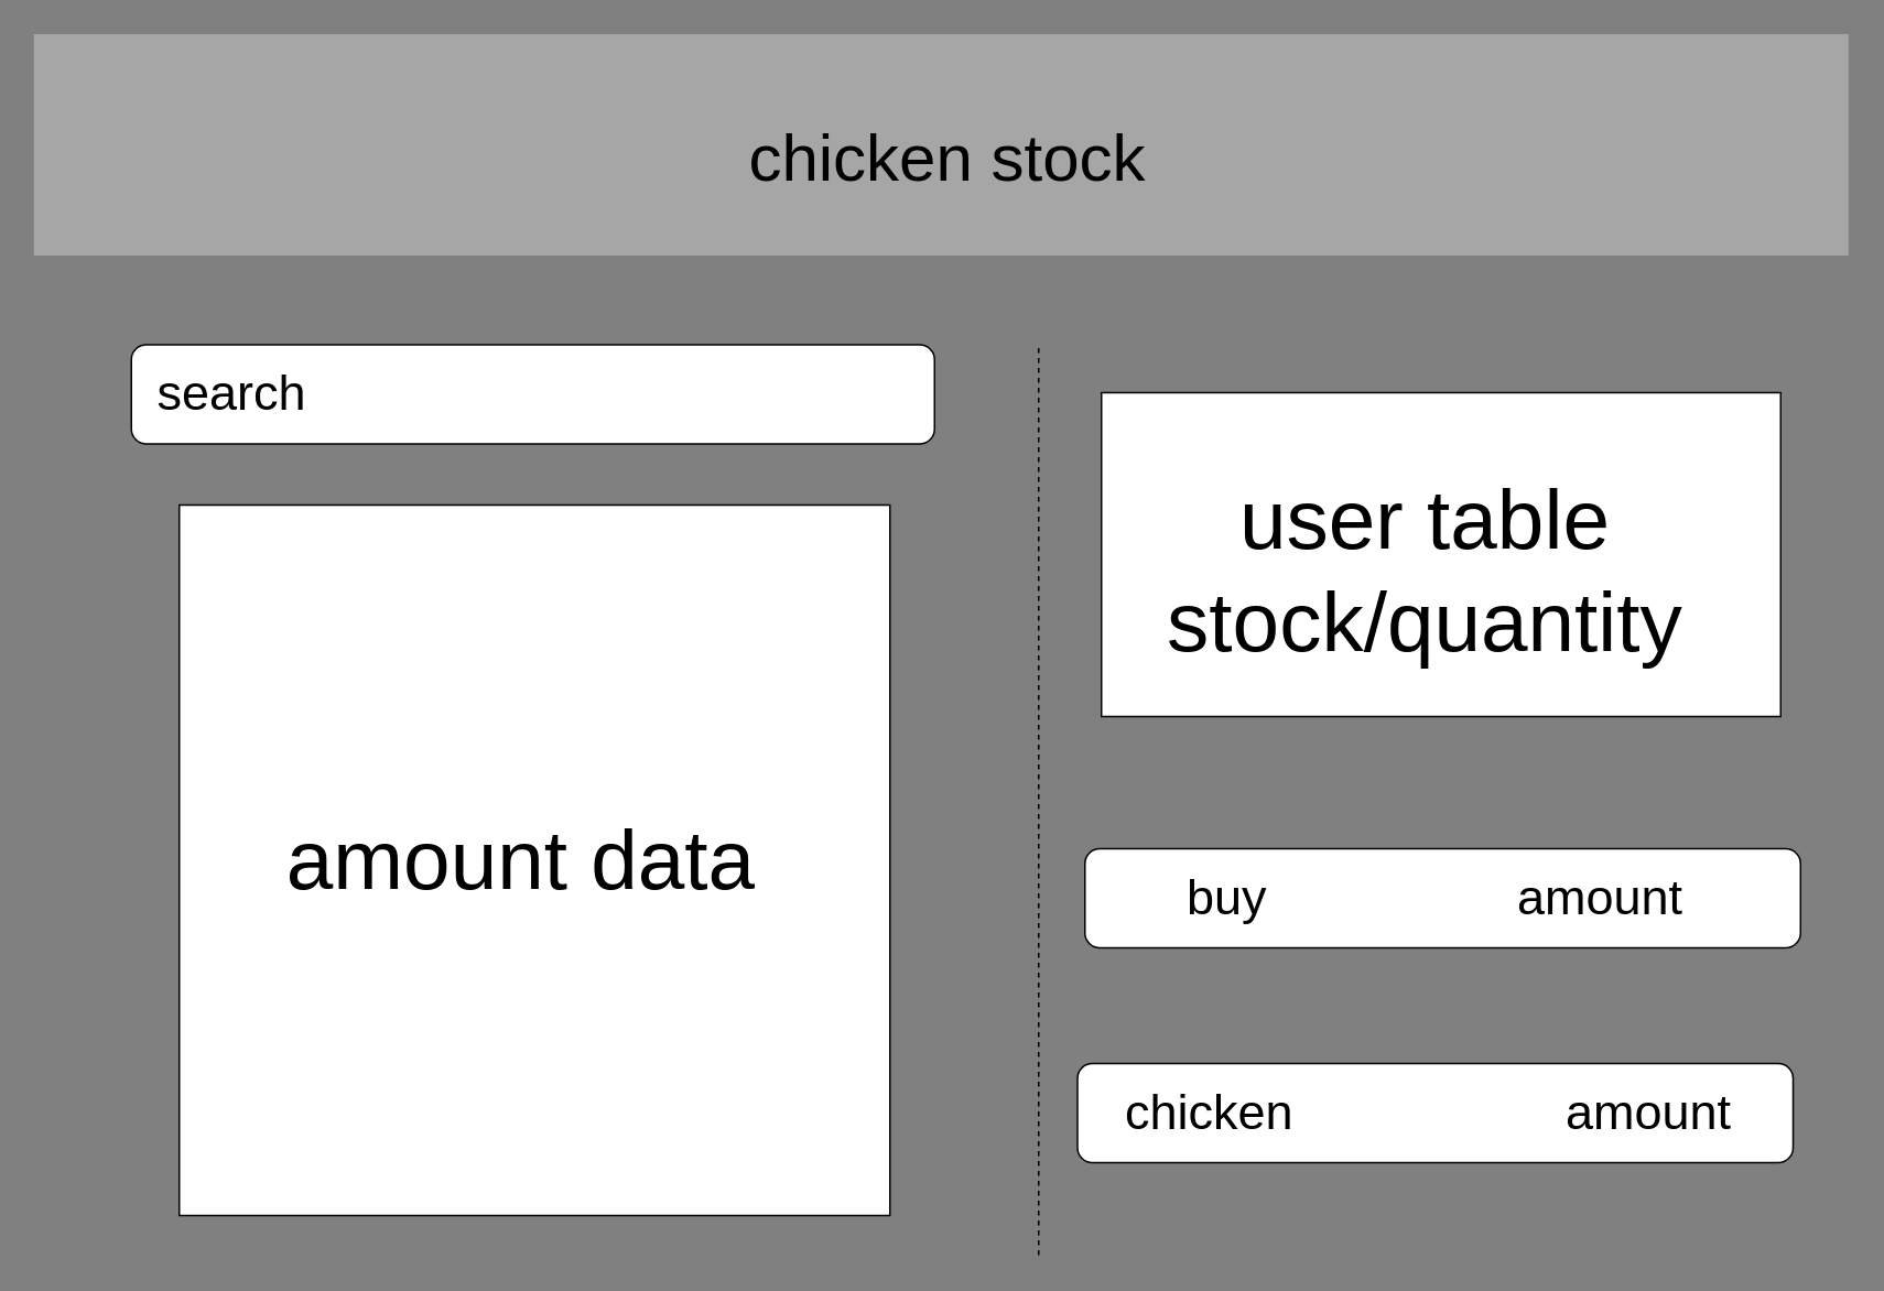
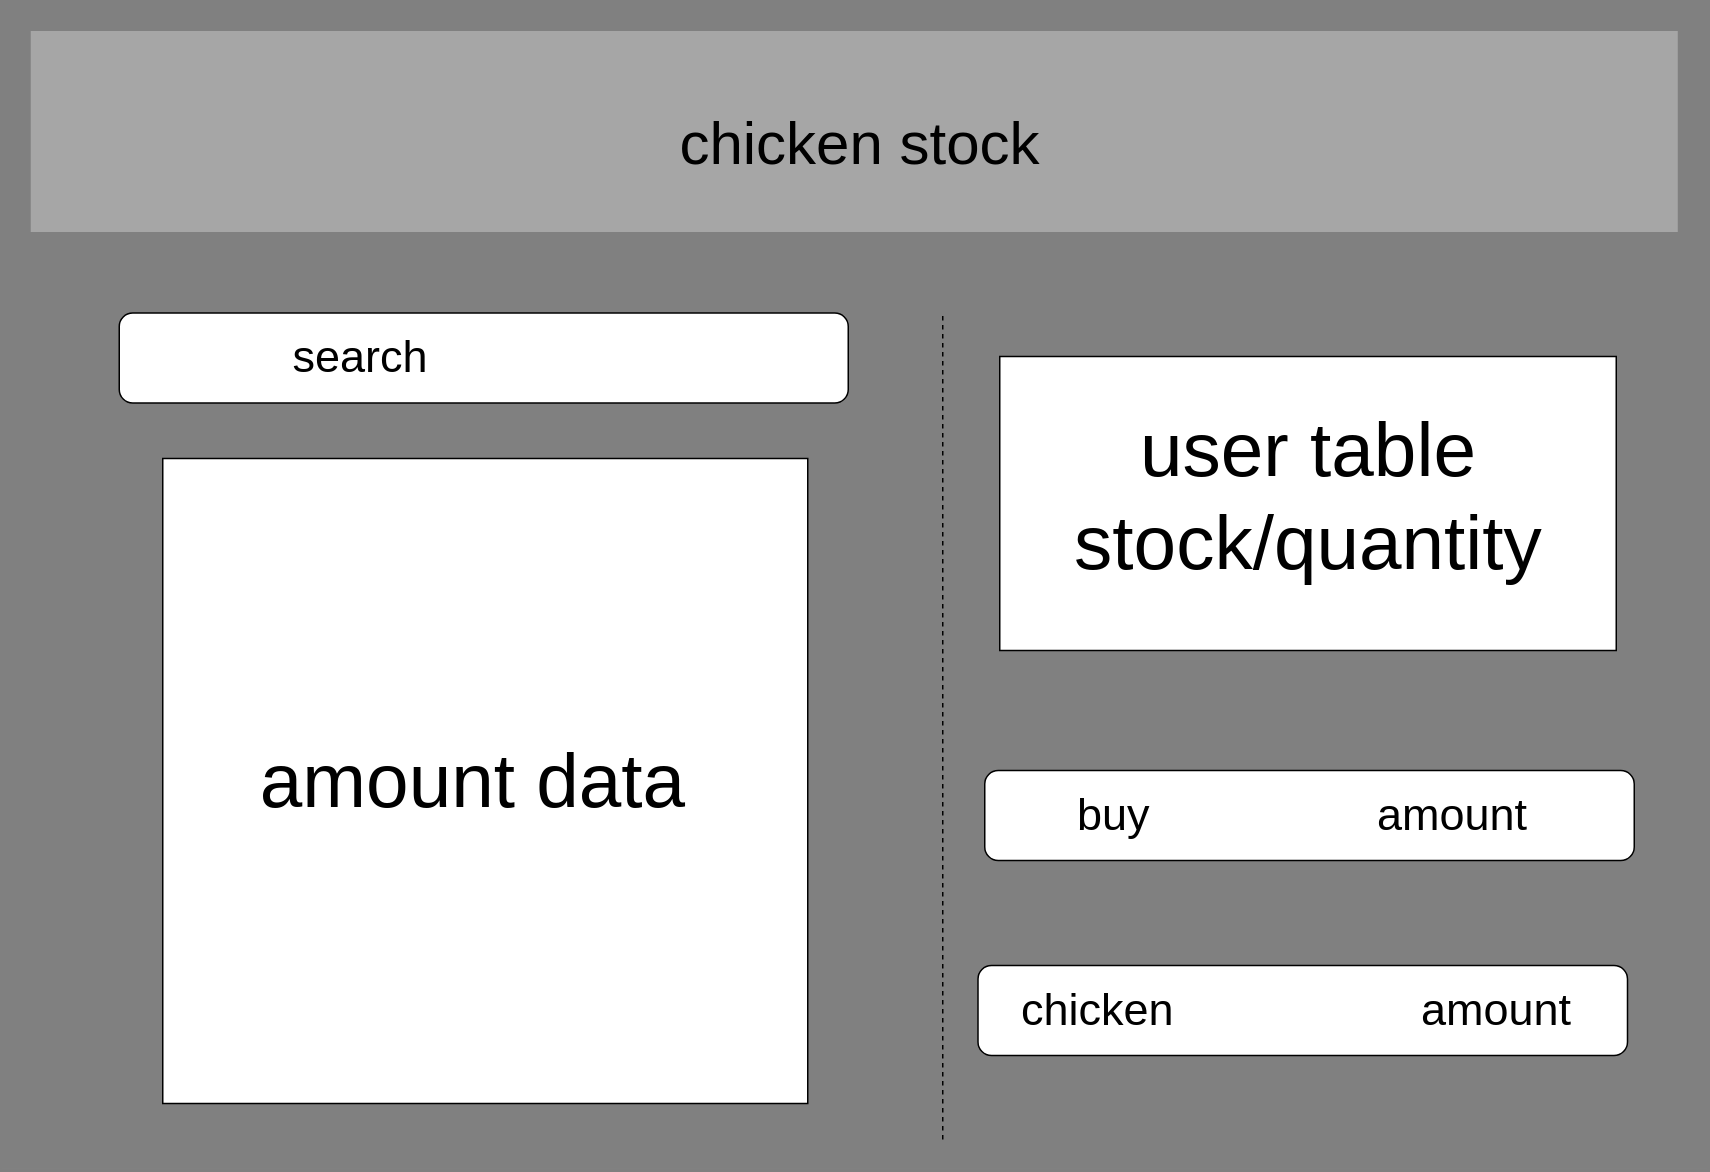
  <mxCell id="0" />
  <mxCell id="1" parent="0" />
  <mxCell id="2" value="" style="rounded=0;whiteSpace=wrap;html=1;fillColor=#A6A6A6;strokeColor=none;" vertex="1" parent="1"><mxGeometry width="1098" height="134" as="geometry" x="20" y="20" /></mxCell>
  <mxCell id="3" value="&lt;font style=&quot;font-size: 40px;&quot;&gt;chicken stock&lt;/font&gt;" style="text;html=1;align=center;verticalAlign=middle;whiteSpace=wrap;rounded=0;" vertex="1" parent="1"><mxGeometry x="448" y="79" width="250" height="30" as="geometry" /></mxCell>
  <mxCell id="4" value="" style="endArrow=none;dashed=1;html=1;rounded=0;" edge="1" parent="1"><mxGeometry width="50" height="50" relative="1" as="geometry"><mxPoint x="628" y="759" as="sourcePoint" /><mxPoint x="628" y="207" as="targetPoint" /></mxGeometry></mxCell>
  <mxCell id="5" value="" style="whiteSpace=wrap;html=1;aspect=fixed;" vertex="1" parent="1"><mxGeometry x="108" y="305" width="430" height="430" as="geometry" /></mxCell>
  <mxCell id="6" value="&lt;font style=&quot;font-size: 51px;&quot;&gt;amount data&lt;/font&gt;" style="text;html=1;align=center;verticalAlign=middle;whiteSpace=wrap;rounded=0;" vertex="1" parent="1"><mxGeometry x="151" y="442.5" width="328" height="155" as="geometry" /></mxCell>
  <mxCell id="7" value="" style="rounded=0;whiteSpace=wrap;html=1;" vertex="1" parent="1"><mxGeometry x="666" y="237" width="411" height="196" as="geometry" /></mxCell>
- <mxCell id="8" value="&lt;font style=&quot;font-size: 51px;&quot;&gt;user table&lt;/font&gt;&lt;div&gt;&lt;font style=&quot;font-size: 51px;&quot;&gt;stock/quantity&lt;/font&gt;&lt;/div&gt;" style="text;html=1;align=center;verticalAlign=middle;whiteSpace=wrap;rounded=0;" vertex="1" parent="1"><mxGeometry x="697.5" y="267" width="328" height="155" as="geometry" /></mxCell>
+ <mxCell id="8" value="&lt;font style=&quot;font-size: 51px;&quot;&gt;user table&lt;/font&gt;&lt;div&gt;&lt;font style=&quot;font-size: 51px;&quot;&gt;stock/quantity&lt;/font&gt;&lt;/div&gt;" style="text;html=1;align=center;verticalAlign=middle;whiteSpace=wrap;rounded=0;" vertex="1" parent="1"><mxGeometry x="707.5" y="252" width="328" height="155" as="geometry" /></mxCell>
  <mxCell id="9" value="" style="rounded=1;whiteSpace=wrap;html=1;" vertex="1" parent="1"><mxGeometry x="79" y="208" width="486" height="60" as="geometry" /></mxCell>
- <mxCell id="10" value="&lt;font style=&quot;font-size: 30px;&quot;&gt;search&lt;/font&gt;" style="text;html=1;align=center;verticalAlign=middle;whiteSpace=wrap;rounded=0;" vertex="1" parent="1"><mxGeometry x="110" y="222" width="60" height="30" as="geometry" /></mxCell>
+ <mxCell id="10" value="&lt;font style=&quot;font-size: 30px;&quot;&gt;search&lt;/font&gt;" style="text;html=1;align=center;verticalAlign=middle;whiteSpace=wrap;rounded=0;" vertex="1" parent="1"><mxGeometry x="210" y="222" width="60" height="30" as="geometry" /></mxCell>
  <mxCell id="11" value="" style="rounded=1;whiteSpace=wrap;html=1;" vertex="1" parent="1"><mxGeometry x="656" y="513" width="433" height="60" as="geometry" /></mxCell>
  <mxCell id="12" value="&lt;font style=&quot;font-size: 30px;&quot;&gt;buy&lt;span style=&quot;white-space: pre;&quot;&gt;&#09;&lt;/span&gt;&lt;span style=&quot;white-space: pre;&quot;&gt;&#09;&lt;/span&gt;&lt;span style=&quot;white-space: pre;&quot;&gt;&#09;&lt;/span&gt;amount&lt;/font&gt;" style="text;html=1;align=center;verticalAlign=middle;whiteSpace=wrap;rounded=0;" vertex="1" parent="1"><mxGeometry x="687" y="527" width="362" height="30" as="geometry" /></mxCell>
  <mxCell id="13" value="" style="rounded=1;whiteSpace=wrap;html=1;" vertex="1" parent="1"><mxGeometry x="651.5" y="643" width="433" height="60" as="geometry" /></mxCell>
  <mxCell id="14" value="&lt;font style=&quot;font-size: 30px;&quot;&gt;chicken&lt;span style=&quot;white-space: pre;&quot;&gt;&#09;&lt;/span&gt;&lt;span style=&quot;white-space: pre;&quot;&gt;&#09;&lt;/span&gt;&lt;span style=&quot;white-space: pre;&quot;&gt;&#09;&lt;/span&gt;amount&lt;/font&gt;" style="text;html=1;align=center;verticalAlign=middle;whiteSpace=wrap;rounded=0;" vertex="1" parent="1"><mxGeometry x="682.5" y="657" width="362" height="30" as="geometry" /></mxCell>
